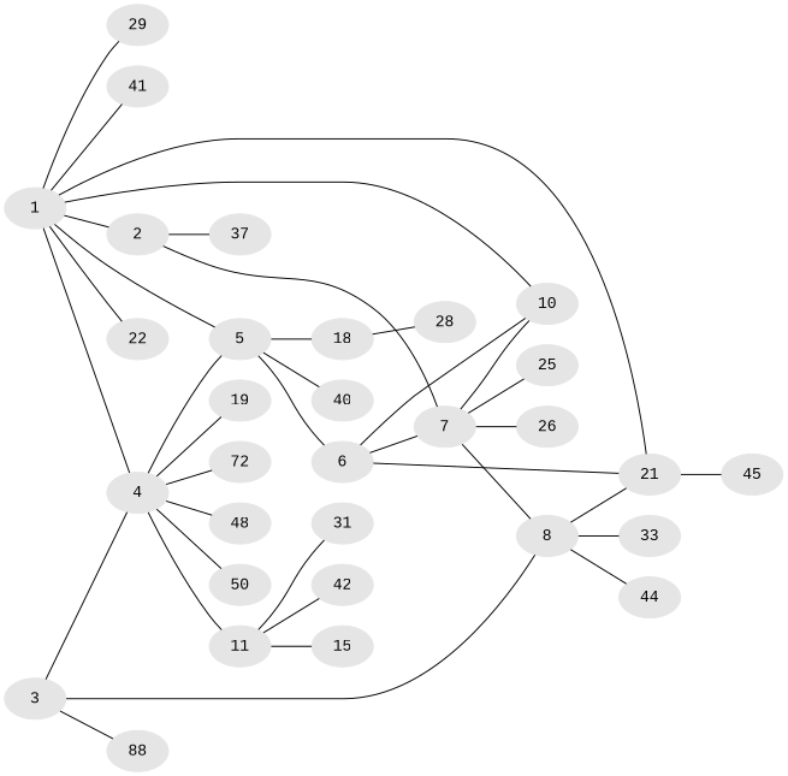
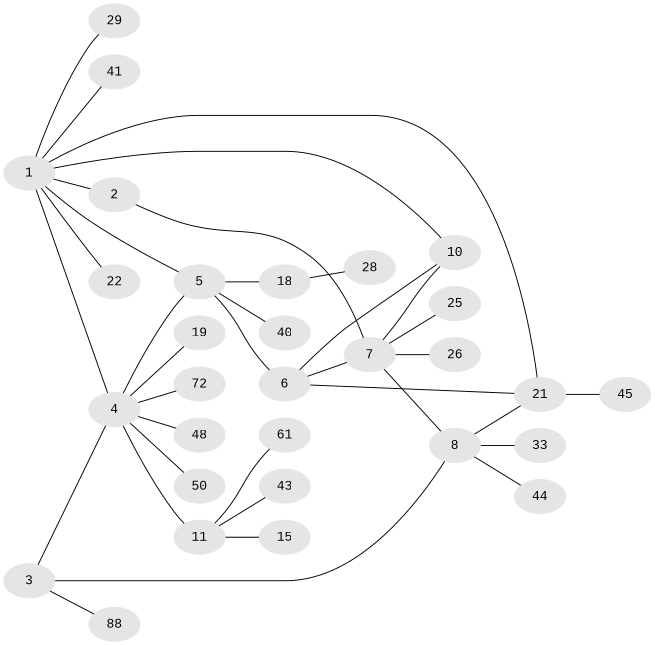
  graph {
    fontname="Liberation Mono"
    rankdir=LR
    node [color=gray90 fontname="Liberation Mono" style=filled]
    edge [fontname="Liberation Mono"]
    1
    2
    4 [super="+9"]
    5 [super="+17+14"]
    10
    22
    29
    41
    21
    7
-   37 [super="+54"]
    11 [super="+35"]
    n13 [label=19]
    n14 [label=72]
    48
    50
    6
    18 [super="+23+30"]
    40
    45 [super="+51"]
    8 [super="+27+39+13+20"]
    25
    26 [super="+34"]
    3 [super="+19"]
    n25 [label=88 super="+52"]
    33
    44
    15
-   31
-   42
+   31 [label=61]
+   42 [label=43]
    28
    1 -- 2
    1 -- 4
    1 -- 5
    1 -- 10
    1 -- 22
    1 -- 29
    1 -- 41
    1 -- 21
    2 -- 7
-   2 -- 37
    4 -- 5
    4 -- 11
    4 -- n13
    4 -- n14
    4 -- 48
    4 -- 50
    5 -- 6
    5 -- 18
    5 -- 40
    21 -- 45
    7 -- 10
    7 -- 8
    7 -- 25
    7 -- 26
    11 -- 15
    11 -- 31
    11 -- 42
    6 -- 10
    6 -- 21
    6 -- 7
    18 -- 28
    8 -- 21
    8 -- 33
    8 -- 44
    3 -- 4
    3 -- 8
    3 -- n25
  }
